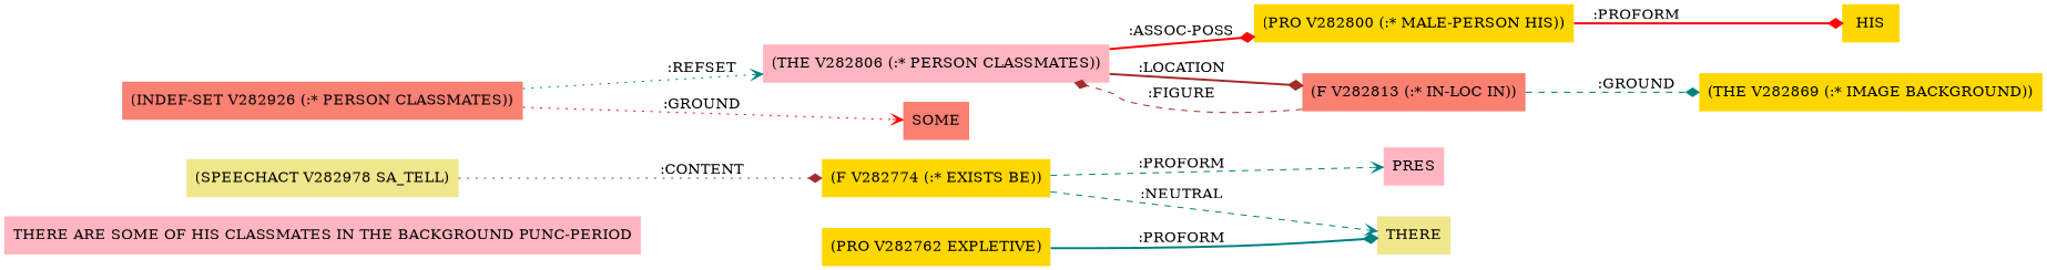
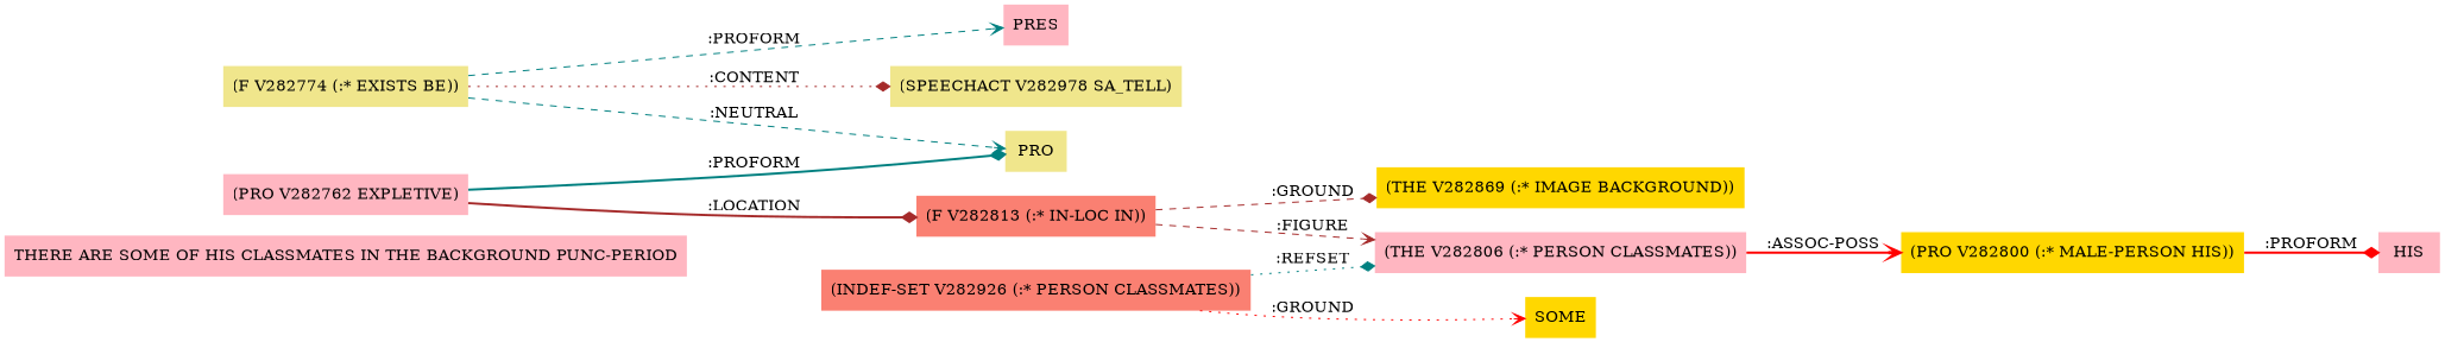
  digraph {
    rankdir=LR
    node [fillcolor=lightpink shape=none style=filled]
    edge [arrowhead=diamond color=brown style=dashed]
    "THERE ARE SOME OF HIS CLASSMATES IN THE BACKGROUND PUNC-PERIOD"
    n2 [fillcolor=khaki label="(SPEECHACT V282978 SA_TELL)"]
-   n3 [fillcolor=gold label="(F V282774 (:* EXISTS BE))"]
+   n3 [fillcolor=khaki label="(F V282774 (:* EXISTS BE))"]
    n4 [label=PRES]
-   n5 [fillcolor=khaki label=THERE]
+   n5 [fillcolor=khaki label=PRO]
    n6 [fillcolor=salmon label="(INDEF-SET V282926 (:* PERSON CLASSMATES))"]
    n7 [label="(THE V282806 (:* PERSON CLASSMATES))"]
-   n8 [fillcolor=salmon label=SOME]
+   n8 [fillcolor=gold label=SOME]
    n9 [fillcolor=gold label="(PRO V282800 (:* MALE-PERSON HIS))"]
    n10 [fillcolor=salmon label="(F V282813 (:* IN-LOC IN))"]
-   n11 [fillcolor=gold label="(PRO V282762 EXPLETIVE)"]
-   n12 [fillcolor=gold label=HIS]
+   n11 [label="(PRO V282762 EXPLETIVE)"]
+   n12 [label=HIS]
    n13 [fillcolor=gold label="(THE V282869 (:* IMAGE BACKGROUND))"]
-   n2 -> n3 [label=":CONTENT" style=dotted]
+   n3 -> n2 [label=":CONTENT" style=dotted]
    n3 -> n4 [arrowhead=vee color=teal label=":PROFORM"]
    n3 -> n5 [arrowhead=vee color=teal label=":NEUTRAL"]
-   n6 -> n7 [arrowhead=vee color=teal label=":REFSET" style=dotted]
+   n6 -> n7 [color=teal label=":REFSET" style=dotted]
    n6 -> n8 [arrowhead=vee color=red label=":GROUND" style=dotted]
-   n7 -> n9 [color=red label=":ASSOC-POSS" style=bold]
-   n7 -> n10 [label=":LOCATION" style=bold]
+   n7 -> n9 [arrowhead=vee color=red label=":ASSOC-POSS" style=bold]
+   n11 -> n10 [label=":LOCATION" style=bold]
    n9 -> n12 [color=red label=":PROFORM" style=bold]
-   n10 -> n7 [label=":FIGURE"]
-   n10 -> n13 [color=teal label=":GROUND"]
+   n10 -> n7 [arrowhead=vee label=":FIGURE"]
+   n10 -> n13 [label=":GROUND"]
    n11 -> n5 [color=teal label=":PROFORM" style=bold]
  }
